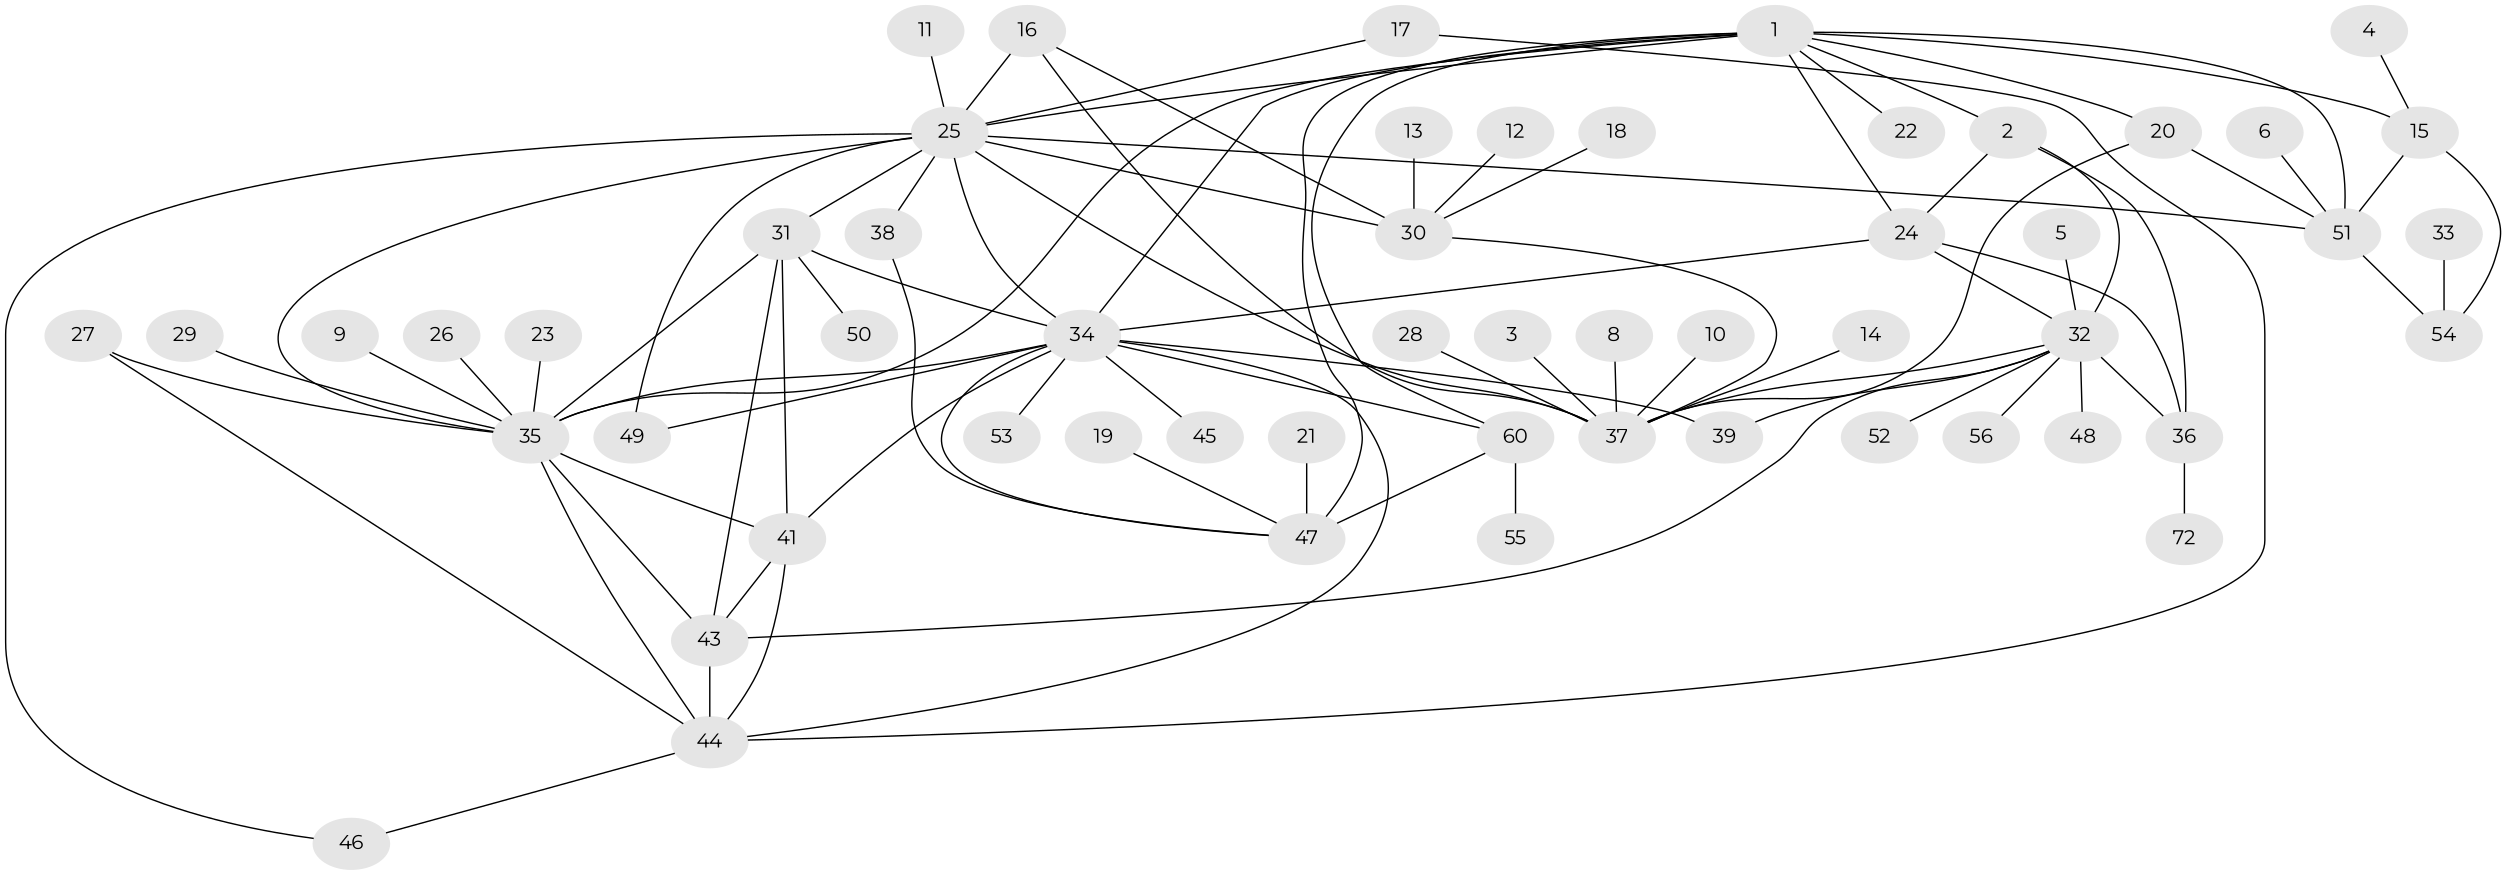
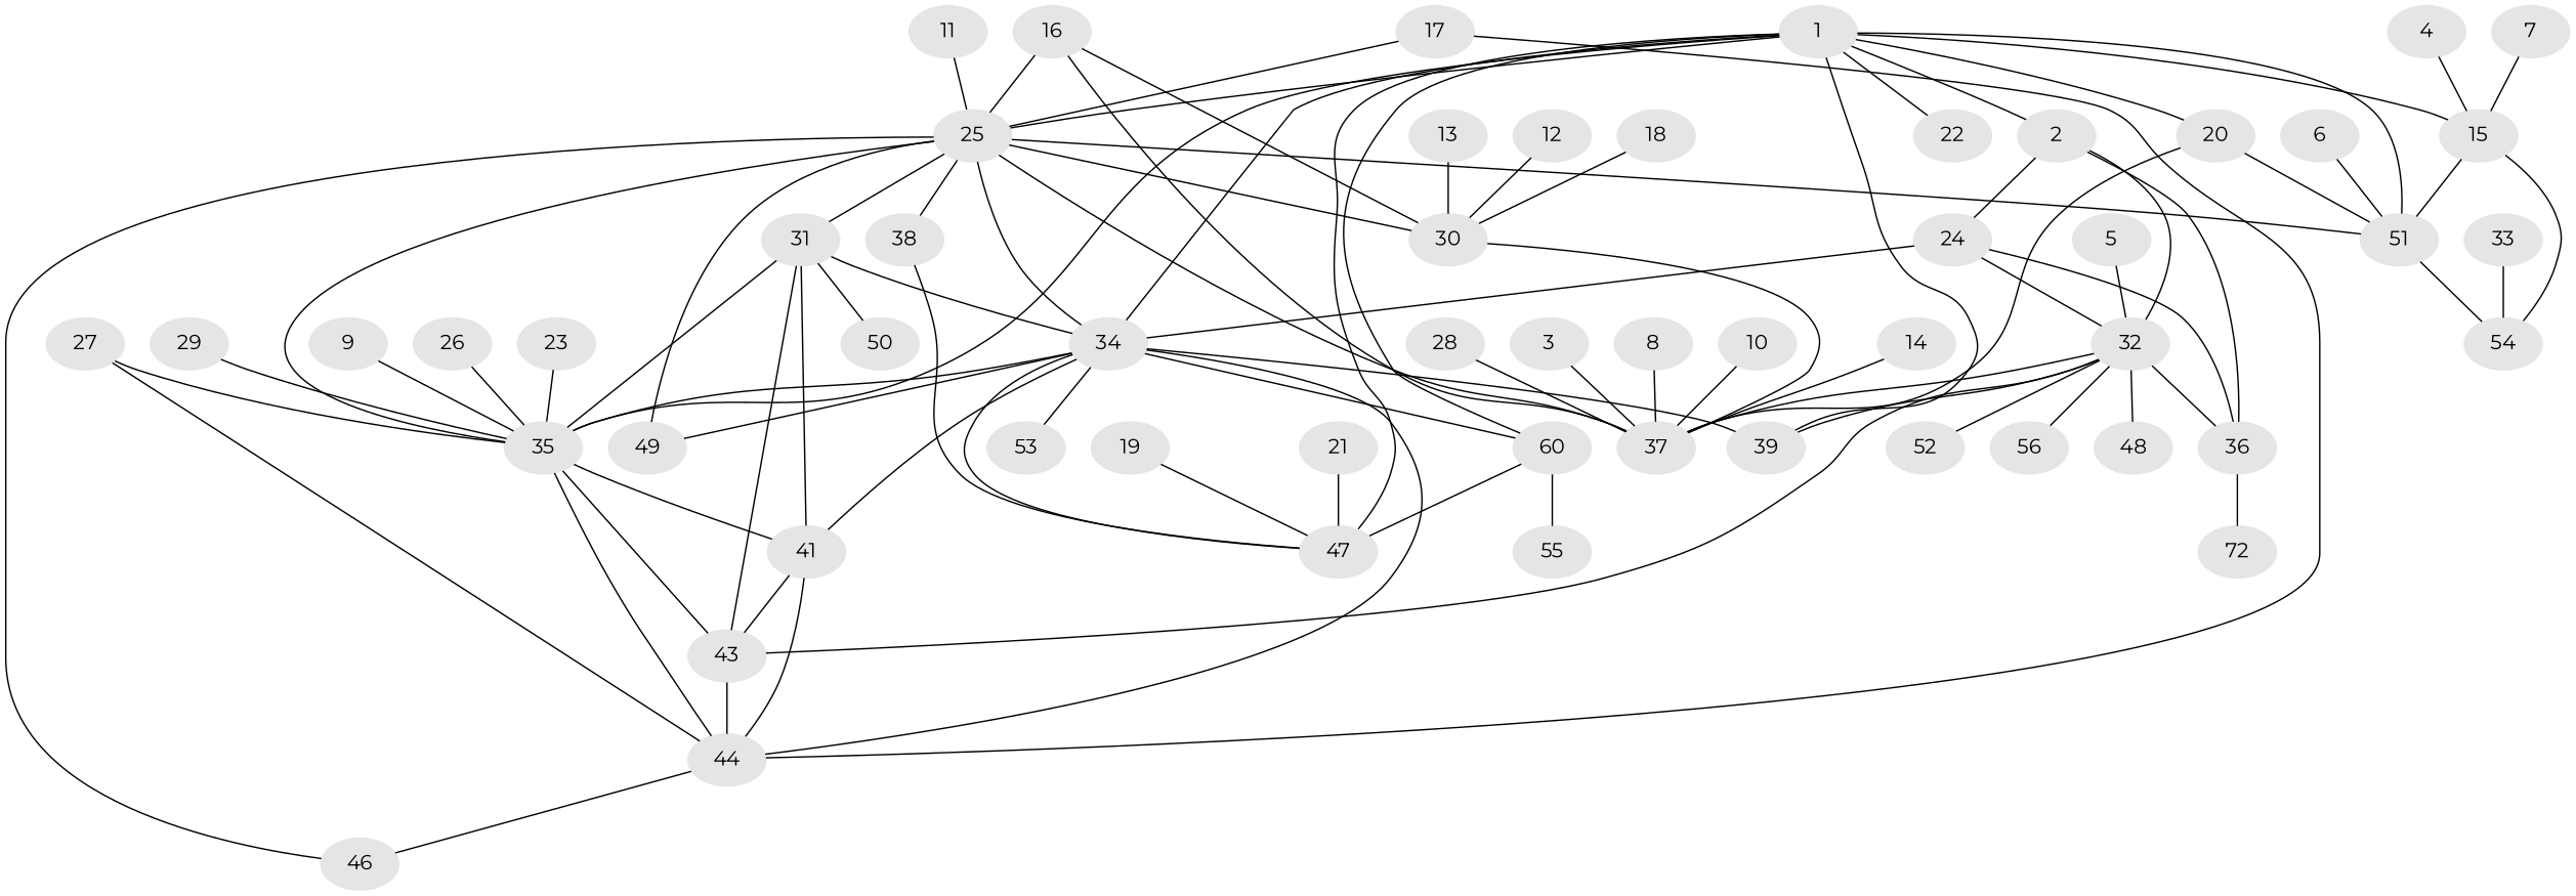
  graph {
    fontname=Montserrat
    node [color=gray90 fontname=Montserrat style=filled]
    edge [fontname=Montserrat weight=1.0]
    1
    2
    15
    20
    22
    24
    25
    34
    35
    n10 [label=60]
    47
    51
    32
    36
    54
    37
    30
    31
    38
    46
    49
    44
    41
    39
-   45
    53
    43
    55
    48
    52
    56
    n32 [label=72]
    3
    4
    5
    6
+   7
    8
    9
    10
    11
    12
    13
    14
    16
    17
    18
    19
    21
    23
    50
    26
    27
    28
    29
    33
    1 -- 2
    1 -- 15 [weight=2.0]
    1 -- 20
    1 -- 22
-   1 -- 24
+   1 -- 39
    1 -- 25
    1 -- 34 [weight=2.0]
    1 -- 35
    1 -- n10 [weight=2.0]
    1 -- 47 [weight=2.0]
    1 -- 51 [weight=2.0]
    2 -- 24 [weight=2.0]
    2 -- 32
    2 -- 36
    15 -- 51
    15 -- 54
    20 -- 51
    20 -- 37
    24 -- 34
    24 -- 32 [weight=2.0]
    24 -- 36 [weight=2.0]
    25 -- 34
    25 -- 35
    25 -- 51
    25 -- 37 [weight=2.0]
    25 -- 30 [weight=2.0]
    25 -- 31
    25 -- 38
    25 -- 46
    25 -- 49
    34 -- 35
    34 -- n10
    34 -- 47
    34 -- 49
    34 -- 44
    34 -- 41
    34 -- 39
-   34 -- 45
    34 -- 53
    35 -- 44
    35 -- 41
    35 -- 43
    n10 -- 47
    n10 -- 55
    51 -- 54
    32 -- 36
    32 -- 37
    32 -- 39
    32 -- 43
    32 -- 48
    32 -- 52
    32 -- 56
    36 -- n32
    30 -- 37
    31 -- 34
    31 -- 35
    31 -- 41
    31 -- 43
    31 -- 50
    38 -- 47
    44 -- 46
    41 -- 44
    41 -- 43
    43 -- 44
    3 -- 37
    4 -- 15
    5 -- 32
    6 -- 51
+   7 -- 15
    8 -- 37
    9 -- 35
    10 -- 37
    11 -- 25
    12 -- 30
    13 -- 30
    14 -- 37
    16 -- 25 [weight=2.0]
    16 -- 37
    16 -- 30
    17 -- 25
    17 -- 44
    18 -- 30
    19 -- 47
    21 -- 47
    23 -- 35
    26 -- 35
    27 -- 35
    27 -- 44
    28 -- 37
    29 -- 35
    33 -- 54
  }
